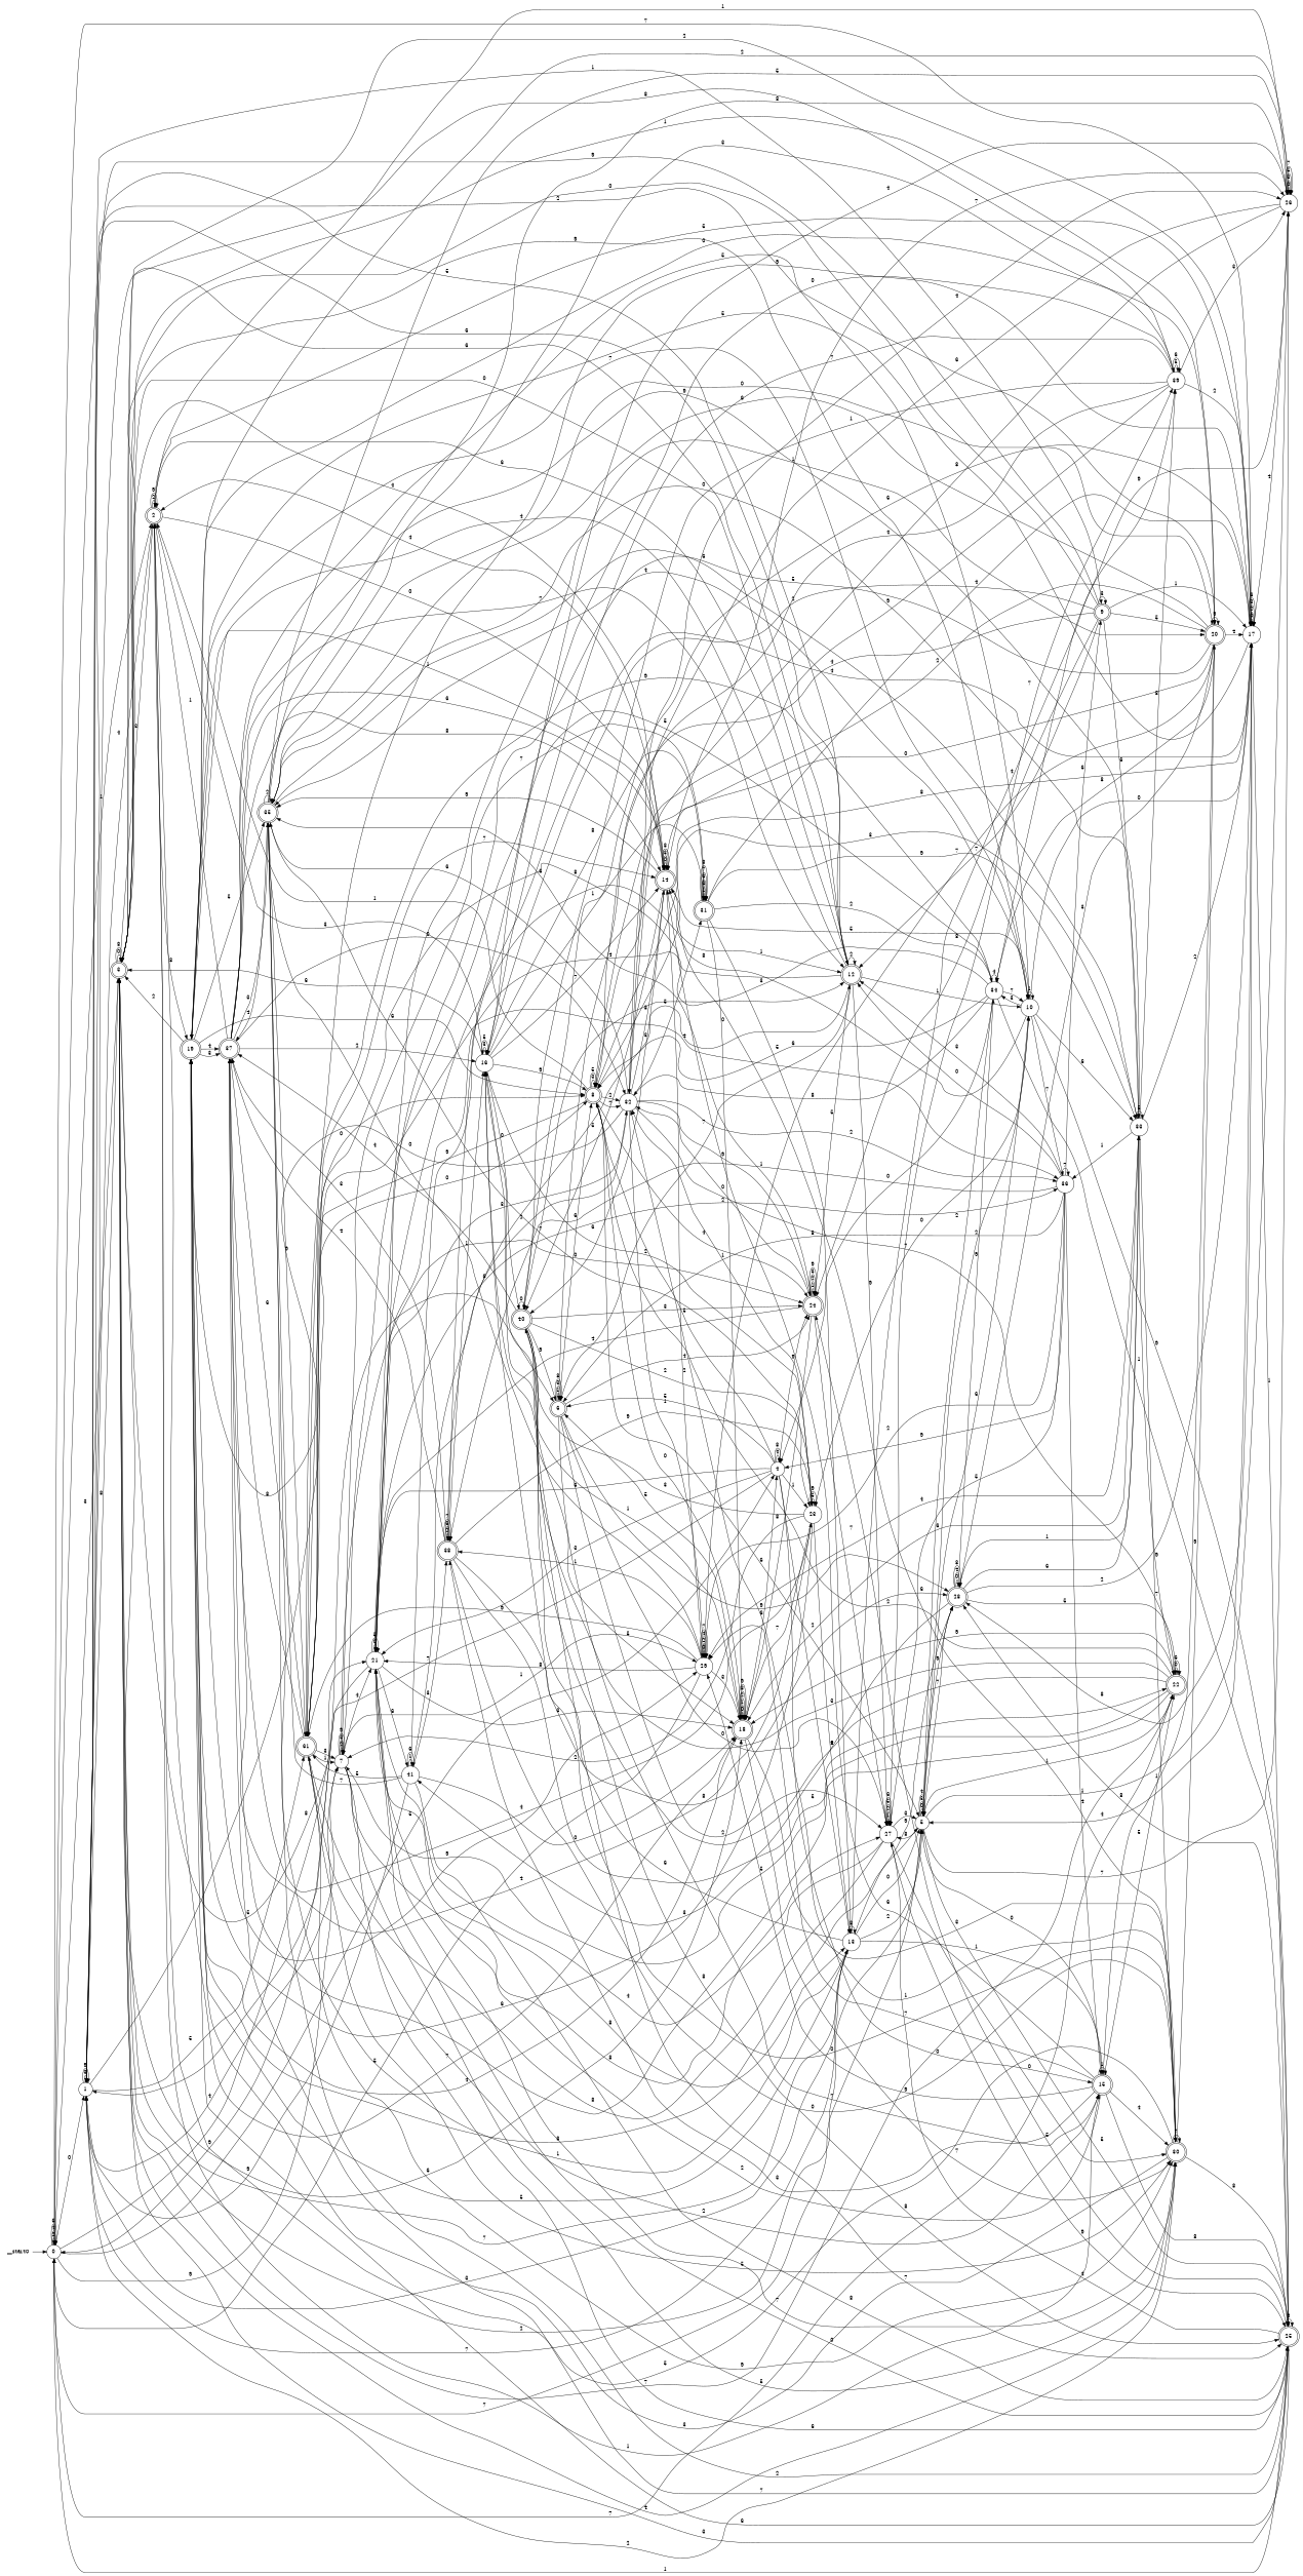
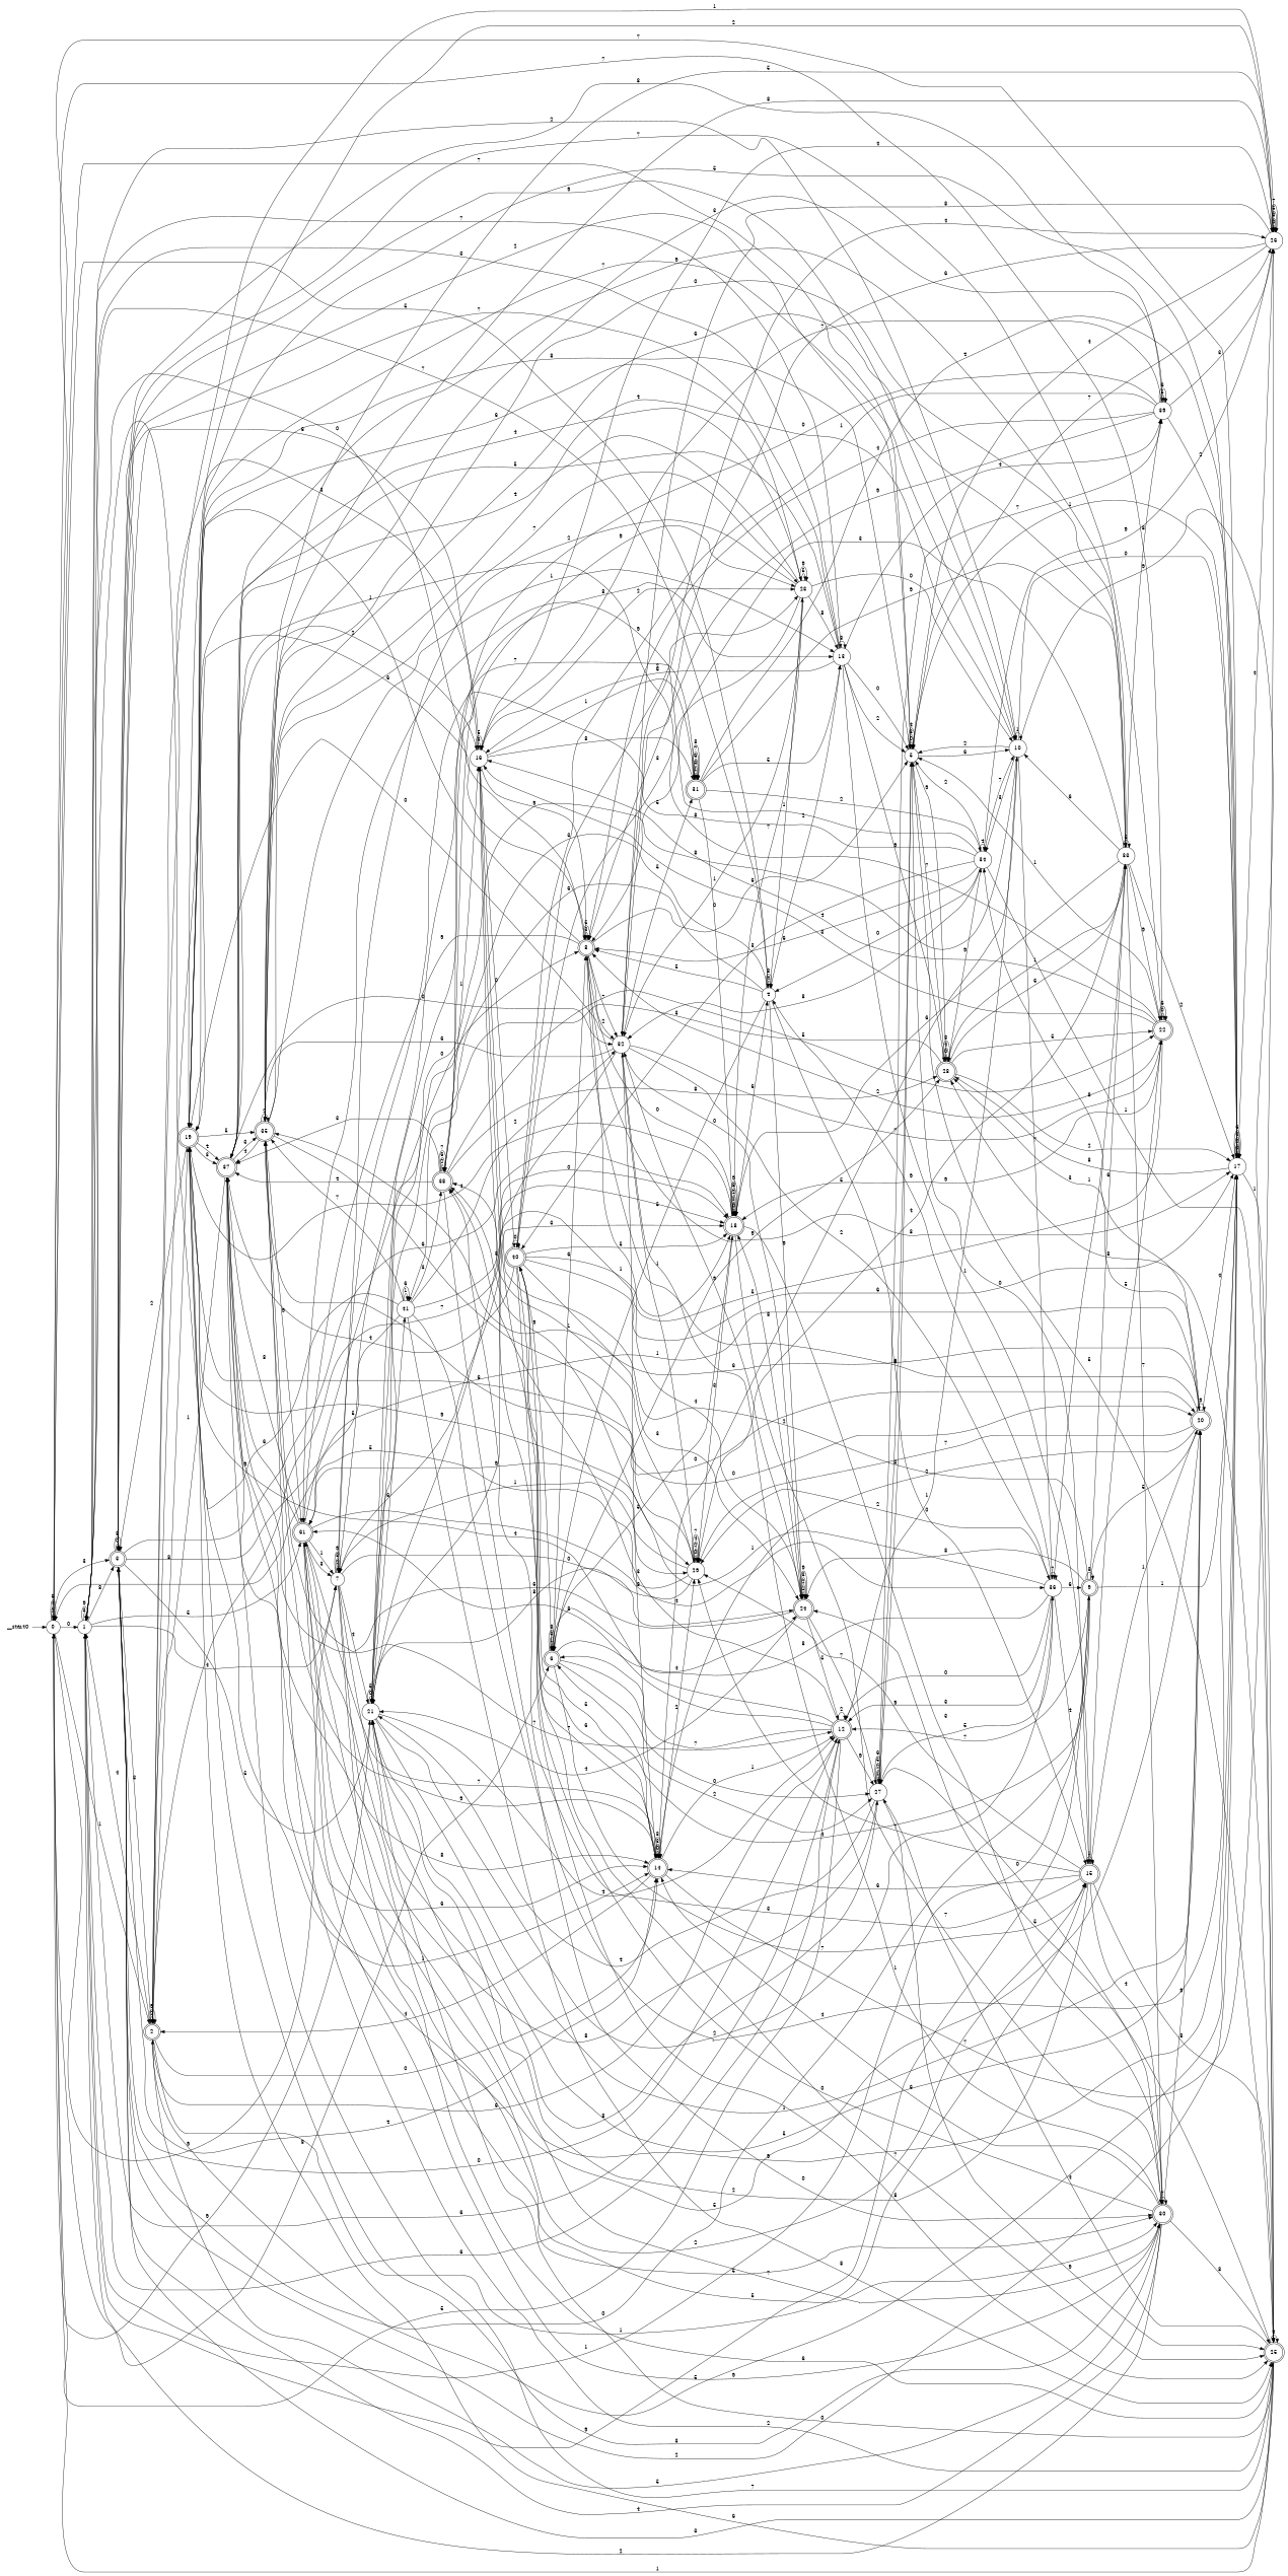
  digraph {
    rankdir=LR
    node [shape=doublecircle]
    n1 [label=0 shape=circle]
    n2 [label=1 shape=circle]
    n3 [label=2]
    n4 [label=3]
    n5 [label=4 shape=circle]
    n6 [label=5 shape=circle]
    n7 [label=6]
    n8 [label=7 shape=circle]
    n9 [label=8]
    n10 [label=9]
    n11 [label=10 shape=circle]
    n12 [label=61]
    n13 [label=12]
    n14 [label=13 shape=circle]
    n15 [label=14]
    n16 [label=15]
    n17 [label=16 shape=circle]
    n18 [label=17 shape=circle]
    n19 [label=18]
    n20 [label=19]
    n21 [label=20]
    n22 [label=21 shape=circle]
    n23 [label=22]
    n24 [label=23 shape=circle]
    n25 [label=24]
    n26 [label=25]
    n27 [label=26 shape=circle]
    n28 [label=27 shape=circle]
    n29 [label=28]
    n30 [label=29 shape=circle]
    n31 [label=30]
    n32 [label=31]
    n33 [label=32 shape=circle]
    n34 [label=33 shape=circle]
    n35 [label=34 shape=circle]
    n36 [label=35]
    n37 [label=36 shape=circle]
    n38 [label=37]
    n39 [label=38]
    n40 [label=39 shape=circle]
    n41 [label=40]
    n42 [label=41 shape=circle]
    __start0 [height=0 shape=none width=0]
    n1 -> n1 [label=2]
    n1 -> n1 [label=4]
    n1 -> n1 [label=6]
    n1 -> n2 [label=0]
    n1 -> n3 [label=1]
    n1 -> n4 [label=3]
    n1 -> n5 [label=5]
    n1 -> n6 [label=7]
    n1 -> n7 [label=8]
    n1 -> n8 [label=9]
    n2 -> n2 [label=3]
    n2 -> n2 [label=9]
    n2 -> n4 [label=8]
    n2 -> n8 [label=4]
    n2 -> n9 [label=0]
    n2 -> n10 [label=1]
    n2 -> n11 [label=2]
    n2 -> n12 [label=5]
    n2 -> n13 [label=6]
    n2 -> n14 [label=7]
    n3 -> n2 [label=4]
    n3 -> n3 [label=2]
    n3 -> n3 [label=9]
    n3 -> n13 [label=6]
    n3 -> n15 [label=0]
    n3 -> n16 [label=1]
    n3 -> n17 [label=3]
    n3 -> n18 [label=5]
    n3 -> n19 [label=7]
    n3 -> n20 [label=8]
    n4 -> n3 [label=3]
    n4 -> n4 [label=0]
    n4 -> n4 [label=8]
    n4 -> n11 [label=9]
    n4 -> n15 [label=4]
    n4 -> n18 [label=2]
    n4 -> n19 [label=6]
    n4 -> n21 [label=1]
    n4 -> n22 [label=5]
    n4 -> n23 [label=7]
    n5 -> n2 [label=7]
    n5 -> n5 [label=4]
    n5 -> n5 [label=8]
    n5 -> n7 [label=5]
    n5 -> n9 [label=5]
    n5 -> n14 [label=2]
    n5 -> n16 [label=0]
    n5 -> n22 [label=3]
    n5 -> n22 [label=6]
    n5 -> n24 [label=1]
    n5 -> n25 [label=9]
    n6 -> n4 [label=2]
    n6 -> n6 [label=0]
    n6 -> n6 [label=3]
    n6 -> n6 [label=4]
    n6 -> n11 [label=6]
    n6 -> n18 [label=1]
    n6 -> n26 [label=5]
    n6 -> n27 [label=7]
    n6 -> n28 [label=8]
    n6 -> n29 [label=9]
    n7 -> n7 [label=1]
    n7 -> n7 [label=3]
    n7 -> n7 [label=8]
    n7 -> n9 [label=6]
    n7 -> n16 [label=7]
    n7 -> n25 [label=4]
    n7 -> n28 [label=0]
    n7 -> n28 [label=2]
    n7 -> n29 [label=9]
    n8 -> n8 [label=2]
    n8 -> n8 [label=3]
    n8 -> n8 [label=9]
    n8 -> n22 [label=4]
    n8 -> n25 [label=0]
    n8 -> n26 [label=6]
    n8 -> n28 [label=8]
    n8 -> n30 [label=1]
    n8 -> n31 [label=5]
    n8 -> n32 [label=7]
    n9 -> n3 [label=1]
    n9 -> n6 [label=6]
    n9 -> n9 [label=3]
    n9 -> n9 [label=5]
    n9 -> n12 [label=9]
    n9 -> n18 [label=8]
    n9 -> n19 [label=0]
    n9 -> n25 [label=4]
    n9 -> n33 [label=2]
    n9 -> n33 [label=7]
    n10 -> n2 [label=9]
    n10 -> n4 [label=0]
    n10 -> n7 [label=4]
    n10 -> n10 [label=3]
    n10 -> n13 [label=7]
    n10 -> n17 [label=2]
    n10 -> n18 [label=1]
    n10 -> n21 [label=5]
    n10 -> n25 [label=8]
    n10 -> n34 [label=6]
    n11 -> n6 [label=2]
    n11 -> n11 [label=1]
    n11 -> n15 [label=5]
    n11 -> n18 [label=0]
    n11 -> n22 [label=8]
    n11 -> n26 [label=9]
-   n11 -> n34 [label=6]
+   n34 -> n11 [label=6]
    n11 -> n35 [label=3]
    n11 -> n36 [label=4]
    n11 -> n37 [label=7]
    n12 -> n8 [label=1]
    n12 -> n8 [label=3]
    n12 -> n9 [label=0]
    n12 -> n15 [label=7]
    n12 -> n16 [label=2]
    n12 -> n31 [label=5]
    n12 -> n31 [label=9]
    n12 -> n37 [label=4]
    n12 -> n38 [label=6]
    n12 -> n38 [label=8]
    n13 -> n1 [label=5]
    n13 -> n2 [label=6]
    n13 -> n4 [label=0]
    n13 -> n7 [label=7]
    n13 -> n11 [label=1]
    n13 -> n12 [label=8]
    n13 -> n13 [label=2]
    n13 -> n20 [label=4]
    n13 -> n28 [label=9]
    n13 -> n39 [label=3]
    n14 -> n2 [label=3]
    n14 -> n4 [label=7]
    n14 -> n6 [label=0]
    n14 -> n6 [label=2]
    n14 -> n14 [label=8]
    n14 -> n16 [label=1]
    n14 -> n17 [label=6]
    n14 -> n20 [label=5]
    n14 -> n29 [label=9]
    n14 -> n40 [label=4]
    n15 -> n3 [label=4]
    n15 -> n13 [label=1]
    n15 -> n15 [label=0]
    n15 -> n15 [label=3]
    n15 -> n15 [label=8]
    n15 -> n27 [label=7]
    n15 -> n30 [label=2]
    n15 -> n36 [label=9]
    n15 -> n41 [label=5]
    n15 -> n41 [label=6]
    n16 -> n6 [label=0]
    n16 -> n15 [label=6]
    n16 -> n16 [label=1]
    n16 -> n22 [label=2]
    n16 -> n23 [label=5]
    n16 -> n26 [label=8]
    n16 -> n30 [label=7]
    n16 -> n30 [label=9]
    n16 -> n31 [label=4]
    n16 -> n39 [label=3]
    n17 -> n4 [label=6]
    n17 -> n9 [label=9]
    n17 -> n15 [label=7]
    n17 -> n17 [label=3]
    n17 -> n17 [label=5]
    n17 -> n24 [label=2]
    n17 -> n27 [label=4]
    n17 -> n32 [label=1]
    n17 -> n32 [label=8]
    n17 -> n41 [label=0]
    n18 -> n1 [label=7]
    n18 -> n12 [label=9]
    n18 -> n18 [label=0]
    n18 -> n18 [label=2]
    n18 -> n18 [label=3]
    n18 -> n18 [label=6]
    n18 -> n20 [label=5]
    n18 -> n26 [label=1]
    n18 -> n27 [label=4]
    n18 -> n29 [label=8]
    n19 -> n5 [label=6]
    n19 -> n7 [label=5]
    n19 -> n19 [label=0]
    n19 -> n19 [label=1]
    n19 -> n19 [label=2]
    n19 -> n19 [label=8]
    n19 -> n19 [label=9]
    n19 -> n20 [label=4]
    n19 -> n31 [label=3]
    n19 -> n31 [label=7]
    n20 -> n4 [label=2]
    n20 -> n6 [label=8]
    n20 -> n9 [label=6]
    n20 -> n11 [label=7]
    n20 -> n15 [label=1]
    n20 -> n21 [label=0]
    n20 -> n30 [label=9]
    n20 -> n36 [label=5]
    n20 -> n38 [label=3]
    n20 -> n38 [label=4]
    n21 -> n9 [label=0]
    n21 -> n15 [label=2]
    n21 -> n16 [label=1]
    n21 -> n18 [label=4]
    n21 -> n21 [label=9]
    n21 -> n22 [label=5]
    n21 -> n29 [label=3]
    n21 -> n30 [label=7]
    n21 -> n35 [label=8]
    n21 -> n36 [label=6]
    n22 -> n1 [label=9]
    n22 -> n13 [label=4]
    n22 -> n14 [label=8]
    n22 -> n19 [label=3]
    n22 -> n21 [label=1]
    n22 -> n22 [label=0]
    n22 -> n22 [label=5]
    n22 -> n31 [label=7]
    n22 -> n37 [label=2]
    n22 -> n42 [label=6]
    n23 -> n1 [label=7]
    n23 -> n6 [label=1]
    n23 -> n8 [label=5]
    n23 -> n9 [label=2]
    n23 -> n17 [label=3]
    n23 -> n17 [label=4]
    n23 -> n19 [label=9]
    n23 -> n23 [label=0]
    n23 -> n23 [label=6]
    n23 -> n38 [label=8]
    n24 -> n8 [label=2]
    n24 -> n11 [label=0]
    n24 -> n14 [label=8]
    n24 -> n19 [label=7]
    n24 -> n20 [label=6]
    n24 -> n24 [label=5]
    n24 -> n24 [label=9]
    n24 -> n33 [label=1]
    n24 -> n38 [label=4]
    n24 -> n41 [label=3]
    n25 -> n13 [label=5]
    n25 -> n19 [label=8]
    n25 -> n22 [label=4]
    n25 -> n25 [label=1]
    n25 -> n25 [label=2]
    n25 -> n25 [label=3]
    n25 -> n25 [label=9]
    n25 -> n28 [label=7]
    n25 -> n33 [label=0]
    n25 -> n36 [label=6]
    n26 -> n1 [label=1]
    n26 -> n4 [label=3]
    n26 -> n20 [label=6]
    n26 -> n22 [label=0]
    n26 -> n25 [label=5]
    n26 -> n26 [label=9]
    n26 -> n28 [label=4]
    n26 -> n29 [label=8]
    n26 -> n36 [label=2]
    n26 -> n38 [label=7]
    n27 -> n3 [label=1]
    n27 -> n6 [label=4]
    n27 -> n20 [label=2]
    n27 -> n27 [label=0]
    n27 -> n27 [label=3]
    n27 -> n27 [label=5]
    n27 -> n27 [label=7]
    n27 -> n33 [label=6]
    n27 -> n33 [label=8]
    n27 -> n35 [label=9]
    n28 -> n6 [label=3]
    n28 -> n12 [label=8]
    n28 -> n22 [label=4]
    n28 -> n26 [label=9]
    n28 -> n28 [label=1]
    n28 -> n28 [label=2]
    n28 -> n28 [label=5]
    n28 -> n28 [label=6]
    n28 -> n31 [label=0]
    n28 -> n40 [label=7]
    n29 -> n6 [label=7]
    n29 -> n18 [label=2]
    n29 -> n23 [label=5]
    n29 -> n29 [label=0]
    n29 -> n29 [label=4]
    n29 -> n29 [label=8]
    n29 -> n34 [label=1]
    n29 -> n34 [label=6]
    n29 -> n35 [label=9]
    n29 -> n42 [label=3]
    n30 -> n1 [label=5]
    n30 -> n12 [label=9]
    n30 -> n19 [label=3]
    n30 -> n22 [label=8]
    n30 -> n30 [label=0]
    n30 -> n30 [label=2]
    n30 -> n30 [label=4]
    n30 -> n30 [label=7]
    n30 -> n36 [label=6]
    n30 -> n39 [label=1]
    n31 -> n2 [label=2]
    n31 -> n3 [label=5]
    n31 -> n4 [label=4]
    n31 -> n15 [label=6]
    n31 -> n17 [label=0]
    n31 -> n20 [label=3]
    n31 -> n21 [label=9]
    n31 -> n26 [label=8]
    n31 -> n31 [label=7]
    n31 -> n33 [label=1]
    n32 -> n14 [label=5]
    n32 -> n18 [label=4]
    n32 -> n19 [label=0]
    n32 -> n32 [label=1]
    n32 -> n32 [label=3]
    n32 -> n32 [label=6]
    n32 -> n32 [label=7]
    n32 -> n32 [label=8]
    n32 -> n34 [label=9]
    n32 -> n35 [label=2]
    n33 -> n15 [label=8]
    n33 -> n20 [label=0]
    n33 -> n22 [label=3]
    n33 -> n23 [label=7]
    n33 -> n25 [label=9]
    n33 -> n27 [label=4]
    n33 -> n30 [label=1]
    n33 -> n32 [label=5]
    n33 -> n36 [label=6]
    n33 -> n37 [label=2]
    n34 -> n9 [label=3]
    n34 -> n18 [label=2]
    n34 -> n19 [label=6]
    n34 -> n23 [label=9]
    n34 -> n30 [label=4]
    n34 -> n31 [label=7]
    n34 -> n34 [label=5]
    n34 -> n36 [label=0]
    n34 -> n37 [label=1]
    n34 -> n40 [label=8]
    n35 -> n5 [label=0]
    n35 -> n6 [label=2]
    n35 -> n8 [label=5]
    n35 -> n9 [label=6]
    n35 -> n11 [label=7]
    n35 -> n12 [label=9]
    n35 -> n26 [label=1]
    n35 -> n33 [label=8]
    n35 -> n35 [label=4]
    n35 -> n41 [label=3]
    n36 -> n12 [label=9]
    n36 -> n14 [label=1]
    n36 -> n21 [label=0]
    n36 -> n24 [label=7]
    n36 -> n27 [label=5]
    n36 -> n27 [label=8]
    n36 -> n34 [label=6]
    n36 -> n36 [label=2]
    n36 -> n38 [label=4]
    n36 -> n40 [label=3]
    n37 -> n5 [label=9]
    n37 -> n7 [label=8]
    n37 -> n10 [label=6]
    n37 -> n13 [label=0]
    n37 -> n13 [label=3]
    n37 -> n16 [label=4]
    n37 -> n28 [label=5]
    n37 -> n30 [label=2]
    n37 -> n37 [label=7]
    n37 -> n39 [label=1]
    n38 -> n3 [label=1]
    n38 -> n13 [label=7]
    n38 -> n15 [label=6]
    n38 -> n15 [label=8]
    n38 -> n17 [label=2]
    n38 -> n21 [label=5]
    n38 -> n24 [label=4]
    n38 -> n33 [label=0]
    n38 -> n34 [label=9]
    n38 -> n36 [label=3]
    n39 -> n17 [label=1]
    n39 -> n23 [label=5]
    n39 -> n24 [label=9]
    n39 -> n29 [label=8]
    n39 -> n31 [label=0]
    n39 -> n38 [label=3]
    n39 -> n38 [label=4]
    n39 -> n39 [label=2]
    n39 -> n39 [label=6]
    n39 -> n39 [label=7]
    n40 -> n4 [label=8]
    n40 -> n9 [label=4]
    n40 -> n9 [label=9]
    n40 -> n17 [label=7]
    n40 -> n18 [label=2]
    n40 -> n27 [label=3]
    n40 -> n39 [label=0]
    n40 -> n40 [label=5]
    n40 -> n40 [label=6]
    n40 -> n41 [label=1]
    n41 -> n7 [label=9]
    n41 -> n18 [label=6]
    n41 -> n19 [label=1]
    n41 -> n19 [label=5]
    n41 -> n24 [label=2]
    n41 -> n25 [label=3]
    n41 -> n26 [label=7]
    n41 -> n26 [label=8]
    n41 -> n38 [label=4]
    n41 -> n41 [label=0]
    n42 -> n2 [label=9]
    n42 -> n12 [label=5]
    n42 -> n18 [label=4]
    n42 -> n19 [label=0]
    n42 -> n26 [label=8]
    n42 -> n33 [label=2]
    n42 -> n36 [label=7]
    n42 -> n39 [label=3]
    n42 -> n42 [label=1]
    n42 -> n42 [label=6]
    __start0 -> n1
  }
